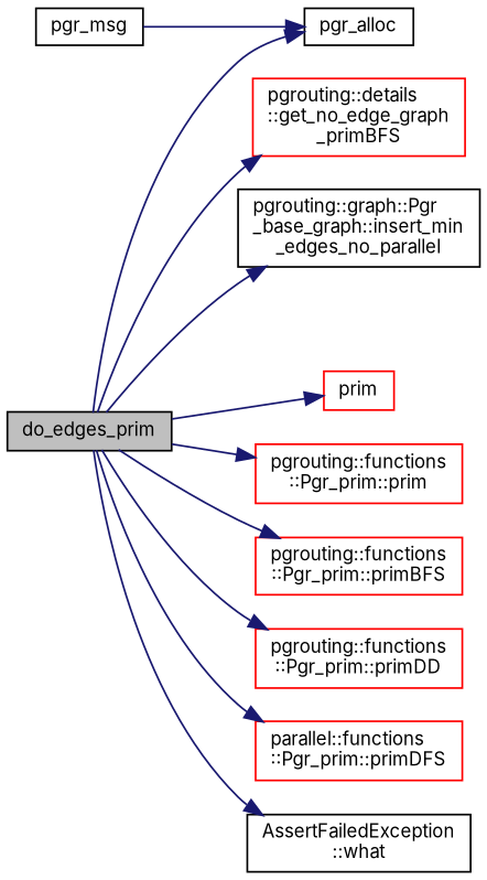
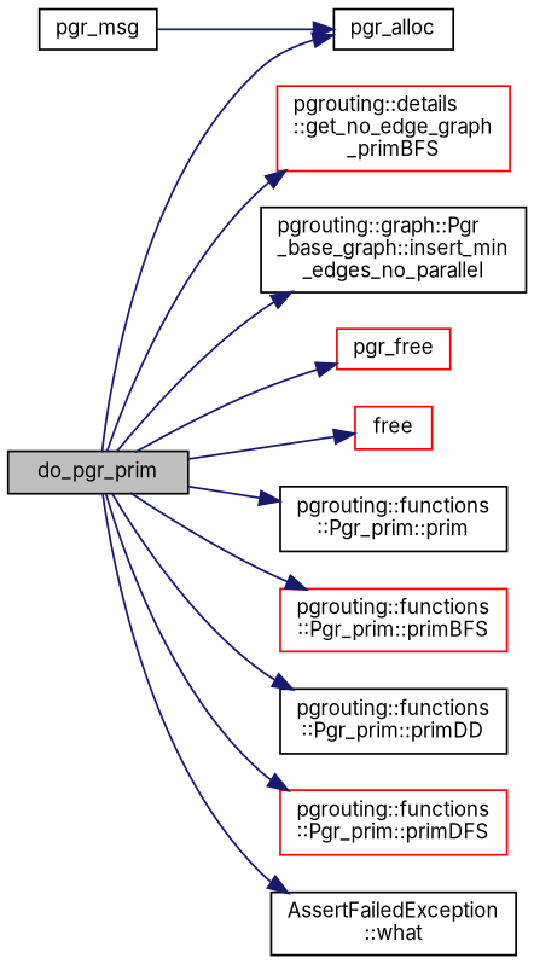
  digraph {
    fontname=Inter
    rankdir=LR
    node [color=red fillcolor=white fontname=Inter fontsize=10 shape=record style=filled]
    edge [color=midnightblue fontname=Inter fontsize=10 labelfontname=Helvetica labelfontsize=10 style=solid]
-   n1 [color=black fillcolor=grey75 fontcolor=black height=0.2 label=do_edges_prim width=0.4]
+   n1 [color=black fillcolor=grey75 fontcolor=black height=0.2 label=do_pgr_prim width=0.4]
    n2 [height=0.2 label="pgrouting::details\l::get_no_edge_graph\l_primBFS" width=0.4]
    n3 [color=black height=0.2 label="pgrouting::graph::Pgr\l_base_graph::insert_min\l_edges_no_parallel" width=0.4]
    n4 [color=black height=0.2 label=pgr_alloc width=0.4]
-   n6 [height=0.2 label=prim width=0.4]
-   n7 [height=0.2 label="pgrouting::functions\l::Pgr_prim::prim" width=0.4]
+   n5 [height=0.2 label=pgr_free width=0.4]
+   n6 [height=0.2 label=free width=0.4]
+   n7 [color=black height=0.2 label="pgrouting::functions\l::Pgr_prim::prim" width=0.4]
    n8 [height=0.2 label="pgrouting::functions\l::Pgr_prim::primBFS" width=0.4]
-   n9 [height=0.2 label="pgrouting::functions\l::Pgr_prim::primDD" width=0.4]
-   n10 [height=0.2 label="parallel::functions\l::Pgr_prim::primDFS" width=0.4]
+   n9 [color=black height=0.2 label="pgrouting::functions\l::Pgr_prim::primDD" width=0.4]
+   n10 [height=0.2 label="pgrouting::functions\l::Pgr_prim::primDFS" width=0.4]
    n11 [color=black height=0.2 label="AssertFailedException\l::what" width=0.4]
    n12 [color=black height=0.2 label=pgr_msg width=0.4]
    n1 -> n2
    n1 -> n3
    n1 -> n4
+   n1 -> n5
    n1 -> n6
    n1 -> n7
    n1 -> n8
    n1 -> n9
    n1 -> n10
    n1 -> n11
    n12 -> n4
  }
